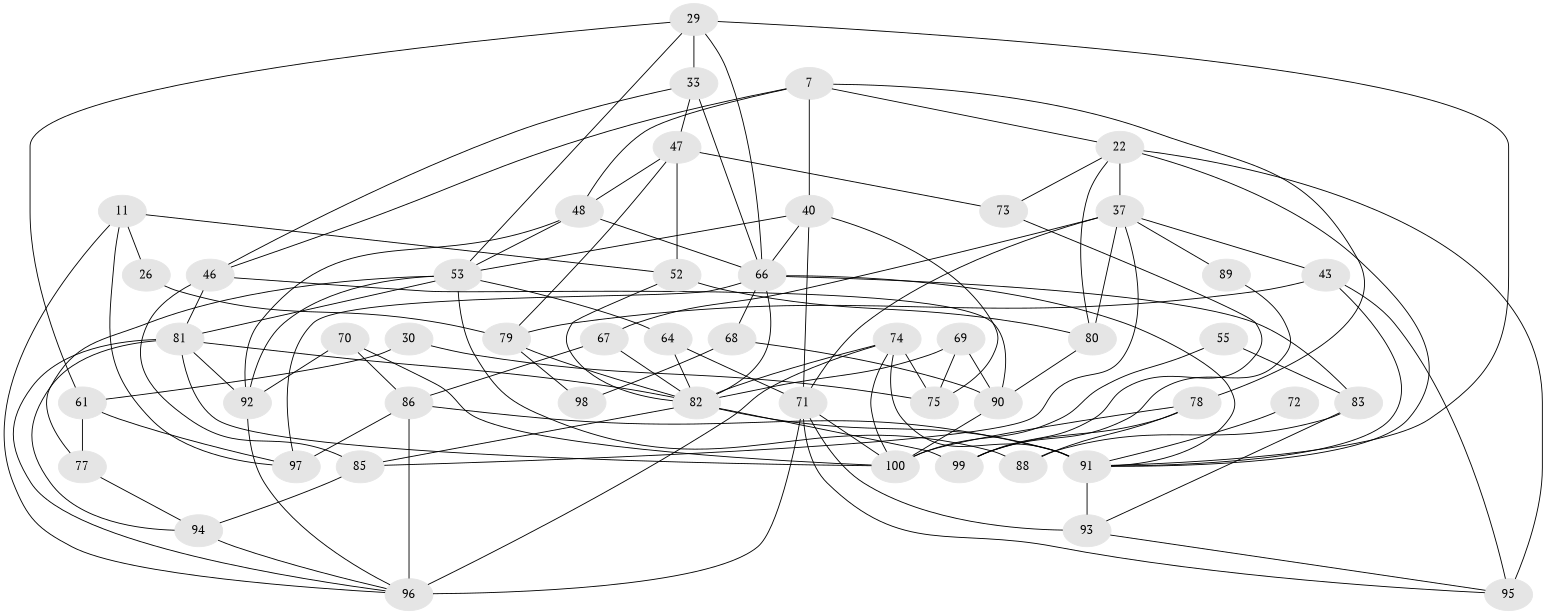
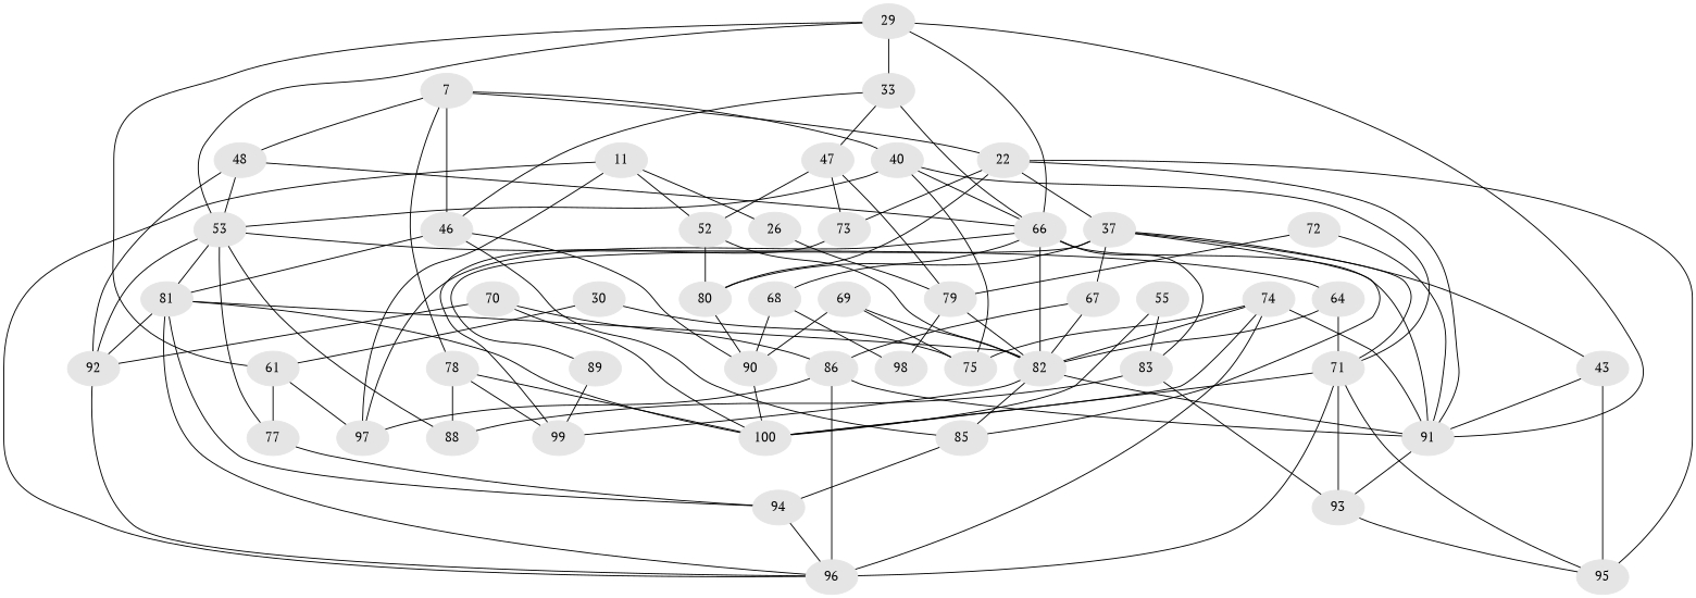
  graph {
    fontname="PT Serif"
    node [color=gray90 fontname="PT Serif" style=filled]
    edge [fontname="PT Serif"]
    22 [super="+9"]
    n2 [label=37 super="+12"]
    73
    80 [super="+63"]
    91 [super="+84+34+87+49"]
    95
    7
    40
    46 [super="+2"]
    48 [super="+4"]
    78
    53 [super="+38"]
    66 [super="+65+19"]
    75
    71 [super="+24+42"]
    85
    81 [super="+1+3+37+51"]
    90
    92 [super="+44"]
    88
    100 [super="+54"]
    99
    11
    26
    52
    96 [super="+10+39+76"]
    97
    79
    82 [super="+32+6+58+36"]
    43
    67 [super="+59"]
    89
    93 [super="+21"]
    98
    29 [super="+20"]
    33 [super="+5"]
    61
    47
    64
    77
    83
    68
    30
    86 [super="+17+60+56"]
    94
    55
    69
    70 [super="+57"]
    72
    74 [super="+27"]
    22 -- n2
    22 -- 73
    22 -- 80
    22 -- 91
    22 -- 95 [weight=2]
    n2 -- 80 [weight=3]
    n2 -- 71 [weight=2]
    n2 -- 85
    n2 -- 43
    n2 -- 67
    n2 -- 89
    73 -- 99
    80 -- 90
    91 -- 93 [weight=3]
    7 -- 22
    7 -- 40
    7 -- 46
    7 -- 48
    7 -- 78
    40 -- 53
    40 -- 66
    40 -- 75
    40 -- 71
    46 -- 85
    46 -- 81
    46 -- 90 [weight=2]
    48 -- 53
    48 -- 66
    48 -- 92
    78 -- 88
    78 -- 100
    78 -- 99
    53 -- 81 [weight=2]
    53 -- 92
    53 -- 88
    53 -- 64
    53 -- 77
    66 -- 91
    66 -- 97
    66 -- 82 [weight=3]
    66 -- 83
    66 -- 68
    71 -- 95
    71 -- 100
    71 -- 96 [weight=2]
    71 -- 93
    85 -- 94
    81 -- 92
    81 -- 100
    81 -- 96 [weight=2]
    81 -- 82 [weight=3]
    81 -- 94
    90 -- 100
    92 -- 96
    11 -- 26
    11 -- 52
    11 -- 96
    11 -- 97
    26 -- 79
    52 -- 80
    52 -- 82
    79 -- 82
    79 -- 98
    82 -- 91 [weight=5]
    82 -- 85
    82 -- 99
    43 -- 91
    43 -- 95
    67 -- 82
    67 -- 86
    89 -- 99
    93 -- 95
    29 -- 91
    29 -- 53
    29 -- 66 [weight=2]
    29 -- 33 [weight=2]
    29 -- 61
    33 -- 46
    33 -- 66
    33 -- 47
    61 -- 97
    61 -- 77
    47 -- 73
-   47 -- 48
    47 -- 52
    47 -- 79
    64 -- 71
    64 -- 82
    77 -- 94
    83 -- 88
    83 -- 93
    68 -- 90
    68 -- 98
    30 -- 75
    30 -- 61
    86 -- 91 [weight=5]
    86 -- 96 [weight=3]
    86 -- 97
    94 -- 96 [weight=2]
    55 -- 100
    55 -- 83
    69 -- 75
    69 -- 90
    69 -- 82
    70 -- 92
    70 -- 100
    70 -- 86 [weight=2]
    72 -- 91
-   43 -- 79
+   72 -- 79
    74 -- 91
    74 -- 75
    74 -- 100 [weight=2]
    74 -- 96 [weight=2]
    74 -- 82 [weight=2]
  }
